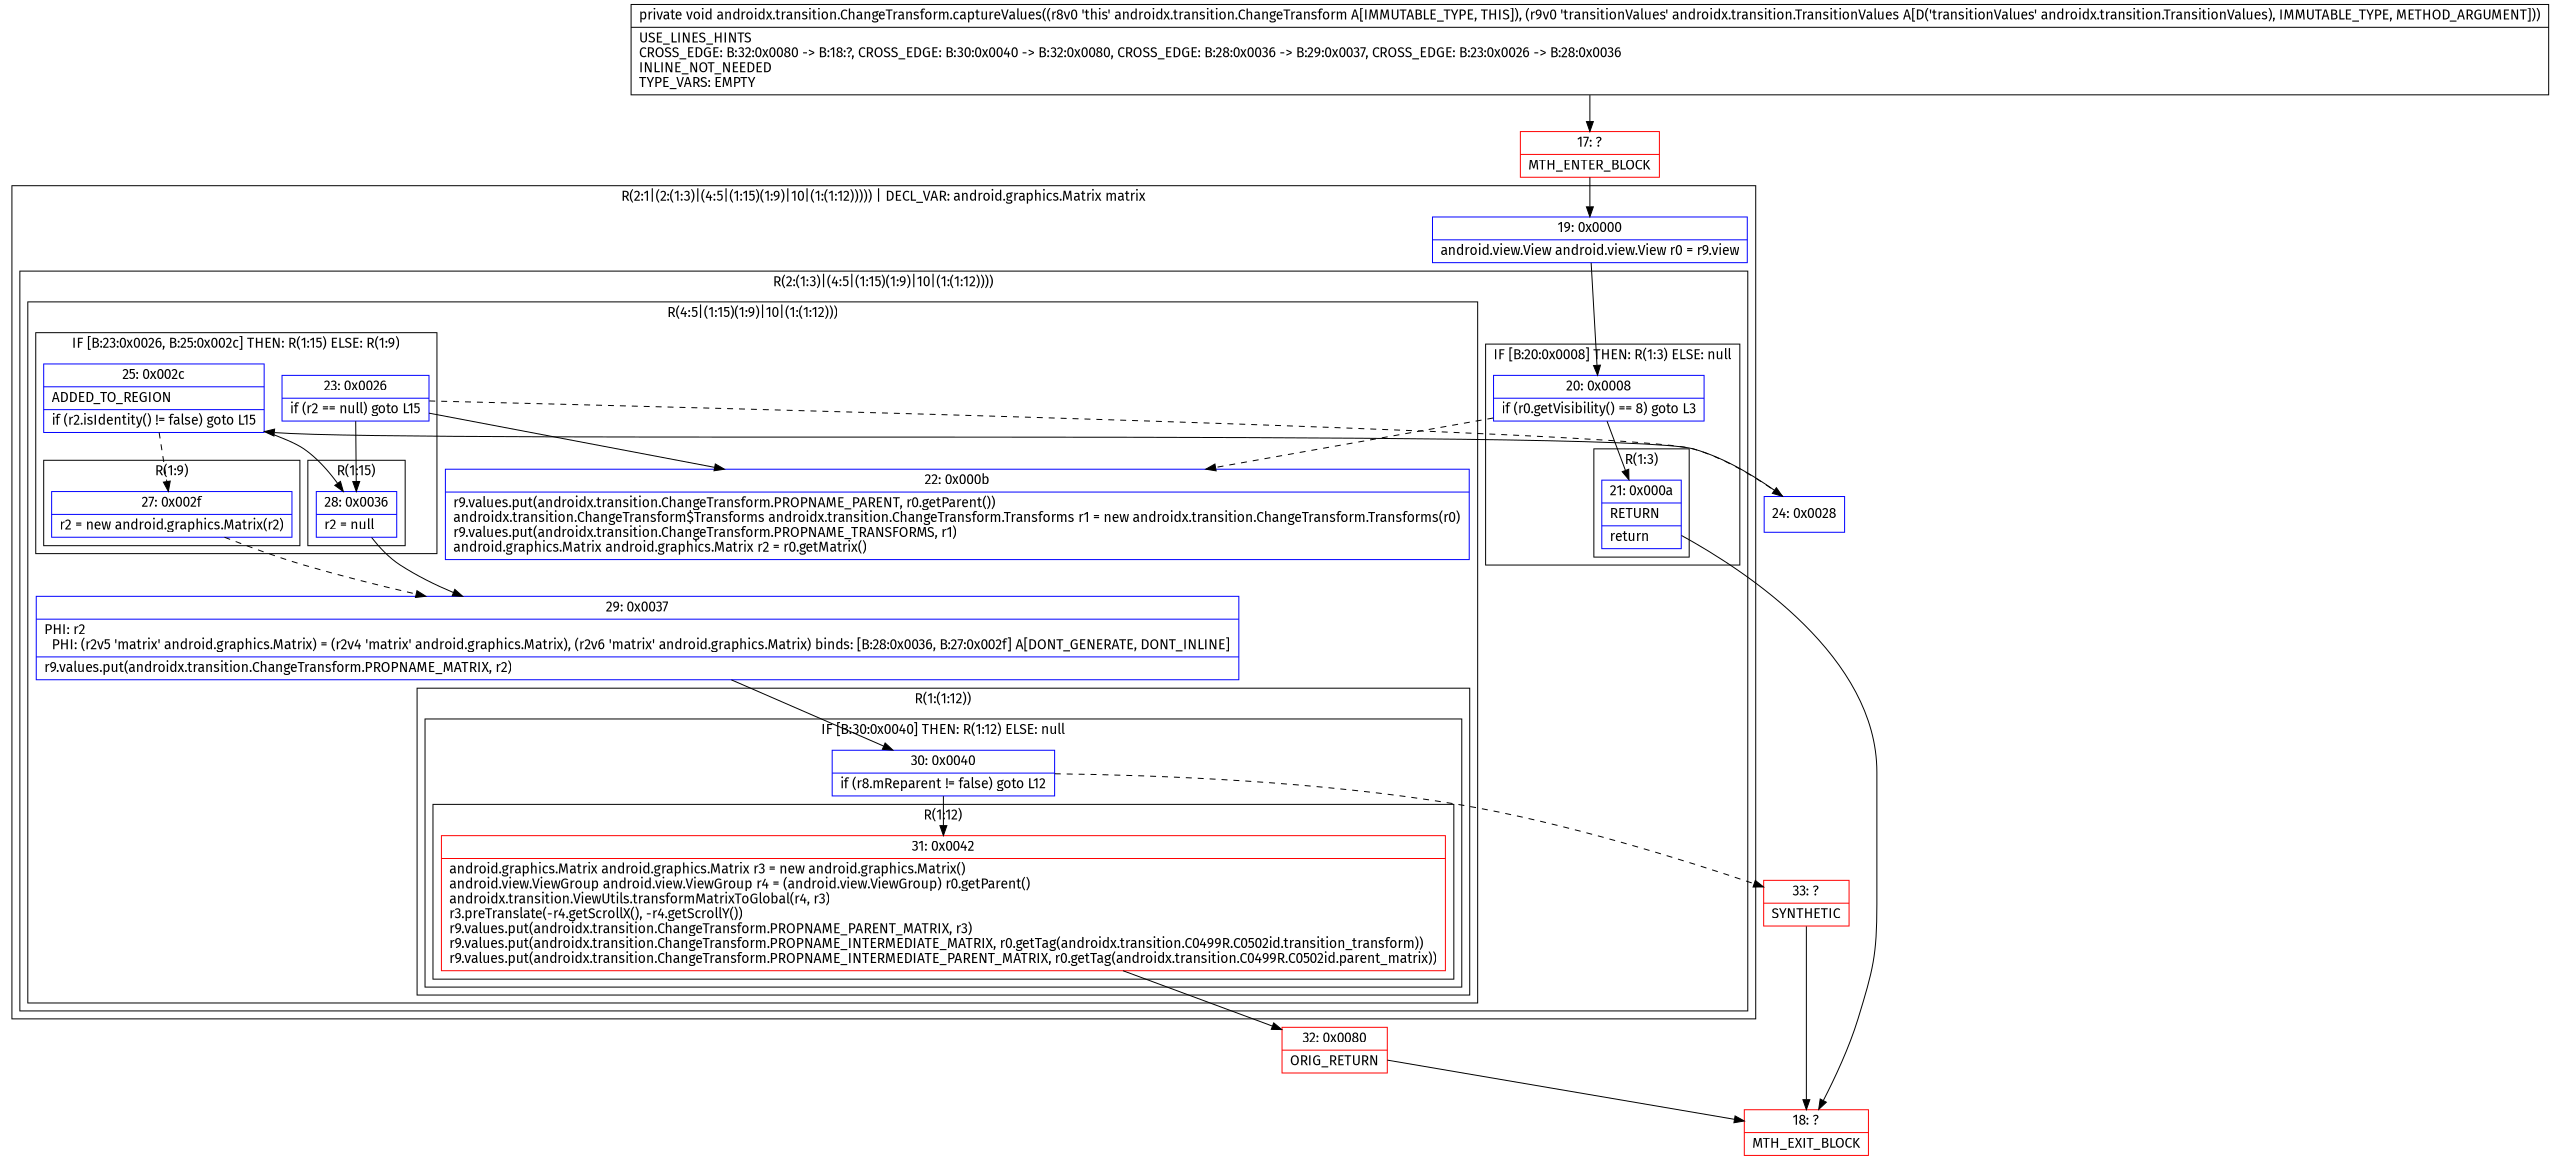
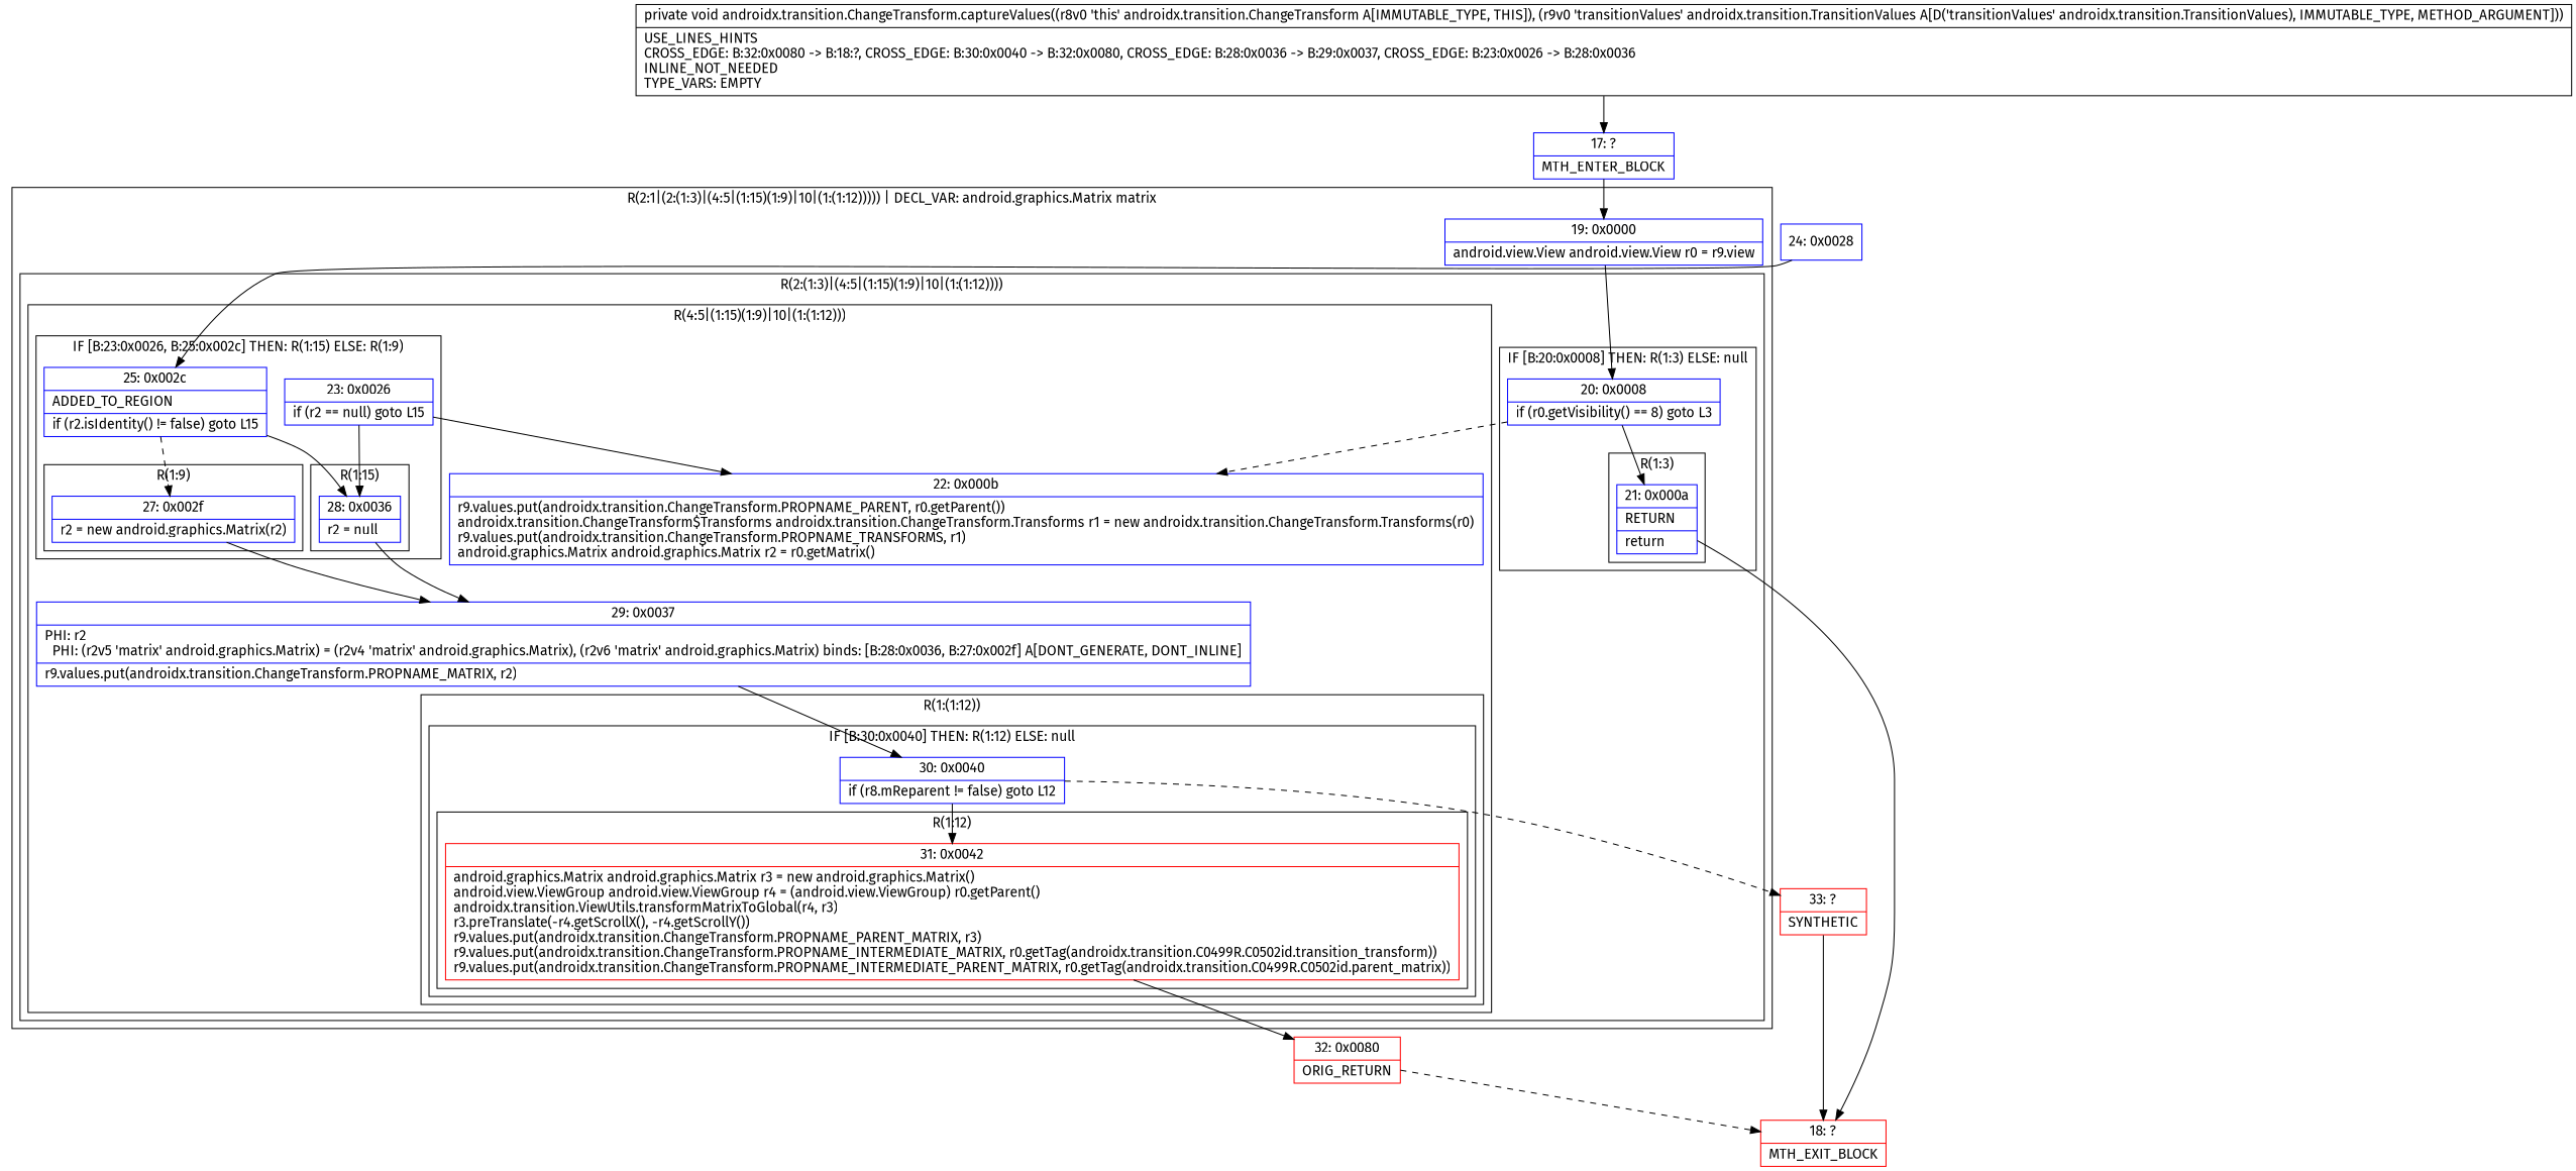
  digraph {
    fontname="Fira Sans"
    node [color=blue fontname="Fira Sans" shape=record]
    edge [fontname="Fira Sans"]
    n1 [label="{21\:\ 0x000a|RETURN\l|return\l}"]
    n2 [label="{20\:\ 0x0008|if (r0.getVisibility() == 8) goto L3\l}"]
    n3 [label="{28\:\ 0x0036|r2 = null\l}"]
    n4 [label="{27\:\ 0x002f|r2 = new android.graphics.Matrix(r2)\l}"]
    n5 [label="{23\:\ 0x0026|if (r2 == null) goto L15\l}"]
    n6 [label="{25\:\ 0x002c|ADDED_TO_REGION\l|if (r2.isIdentity() != false) goto L15\l}"]
    n7 [color=red label="{31\:\ 0x0042|android.graphics.Matrix android.graphics.Matrix r3 = new android.graphics.Matrix()\landroid.view.ViewGroup android.view.ViewGroup r4 = (android.view.ViewGroup) r0.getParent()\landroidx.transition.ViewUtils.transformMatrixToGlobal(r4, r3)\lr3.preTranslate(\-r4.getScrollX(), \-r4.getScrollY())\lr9.values.put(androidx.transition.ChangeTransform.PROPNAME_PARENT_MATRIX, r3)\lr9.values.put(androidx.transition.ChangeTransform.PROPNAME_INTERMEDIATE_MATRIX, r0.getTag(androidx.transition.C0499R.C0502id.transition_transform))\lr9.values.put(androidx.transition.ChangeTransform.PROPNAME_INTERMEDIATE_PARENT_MATRIX, r0.getTag(androidx.transition.C0499R.C0502id.parent_matrix))\l}"]
    n8 [label="{30\:\ 0x0040|if (r8.mReparent != false) goto L12\l}"]
    n9 [label="{22\:\ 0x000b|r9.values.put(androidx.transition.ChangeTransform.PROPNAME_PARENT, r0.getParent())\landroidx.transition.ChangeTransform$Transforms androidx.transition.ChangeTransform.Transforms r1 = new androidx.transition.ChangeTransform.Transforms(r0)\lr9.values.put(androidx.transition.ChangeTransform.PROPNAME_TRANSFORMS, r1)\landroid.graphics.Matrix android.graphics.Matrix r2 = r0.getMatrix()\l}"]
    n10 [label="{29\:\ 0x0037|PHI: r2 \l  PHI: (r2v5 'matrix' android.graphics.Matrix) = (r2v4 'matrix' android.graphics.Matrix), (r2v6 'matrix' android.graphics.Matrix) binds: [B:28:0x0036, B:27:0x002f] A[DONT_GENERATE, DONT_INLINE]\l|r9.values.put(androidx.transition.ChangeTransform.PROPNAME_MATRIX, r2)\l}"]
    n11 [label="{19\:\ 0x0000|android.view.View android.view.View r0 = r9.view\l}"]
    n12 [color=red label="{18\:\ ?|MTH_EXIT_BLOCK\l}"]
    n13 [label="{24\:\ 0x0028}"]
    n14 [color=red label="{32\:\ 0x0080|ORIG_RETURN\l}"]
    n15 [color=red label="{33\:\ ?|SYNTHETIC\l}"]
-   n16 [color=red label="{17\:\ ?|MTH_ENTER_BLOCK\l}"]
+   n16 [label="{17\:\ ?|MTH_ENTER_BLOCK\l}"]
    n17 [label="{private void androidx.transition.ChangeTransform.captureValues((r8v0 'this' androidx.transition.ChangeTransform A[IMMUTABLE_TYPE, THIS]), (r9v0 'transitionValues' androidx.transition.TransitionValues A[D('transitionValues' androidx.transition.TransitionValues), IMMUTABLE_TYPE, METHOD_ARGUMENT]))  | USE_LINES_HINTS\lCROSS_EDGE: B:32:0x0080 \-\> B:18:?, CROSS_EDGE: B:30:0x0040 \-\> B:32:0x0080, CROSS_EDGE: B:28:0x0036 \-\> B:29:0x0037, CROSS_EDGE: B:23:0x0026 \-\> B:28:0x0036\lINLINE_NOT_NEEDED\lTYPE_VARS: EMPTY\l}" color=""]
    subgraph cluster_1 {
      label="R(2:1|(2:(1:3)|(4:5|(1:15)(1:9)|10|(1:(1:12))))) | DECL_VAR: android.graphics.Matrix matrix\l"
      n11
      subgraph cluster_2 {
        label="R(2:(1:3)|(4:5|(1:15)(1:9)|10|(1:(1:12))))"
        subgraph cluster_3 {
          label="IF [B:20:0x0008] THEN: R(1:3) ELSE: null"
          n2
          subgraph cluster_4 {
            label="R(1:3)"
            n1
          }
        }
        subgraph cluster_5 {
          label="R(4:5|(1:15)(1:9)|10|(1:(1:12)))"
          n9
          n10
          subgraph cluster_6 {
            label="IF [B:23:0x0026, B:25:0x002c] THEN: R(1:15) ELSE: R(1:9)"
            n5
            n6
            subgraph cluster_7 {
              label="R(1:15)"
              n3
            }
            subgraph cluster_8 {
              label="R(1:9)"
              n4
            }
          }
          subgraph cluster_9 {
            label="R(1:(1:12))"
            subgraph cluster_10 {
              label="IF [B:30:0x0040] THEN: R(1:12) ELSE: null"
              n8
              subgraph cluster_11 {
                label="R(1:12)"
                n7
              }
            }
          }
        }
      }
    }
    n1 -> n12
    n2 -> n1
    n2 -> n9 [style=dashed]
    n3 -> n10
-   n4 -> n10 [style=dashed]
+   n4 -> n10
    n5 -> n3
    n5 -> n9
-   n5 -> n13 [style=dashed]
    n6 -> n3
    n6 -> n4 [style=dashed]
    n7 -> n14
    n8 -> n7
    n8 -> n15 [style=dashed]
    n10 -> n8
    n11 -> n2
    n13 -> n6
-   n14 -> n12
+   n14 -> n12 [style=dashed]
    n15 -> n12
    n16 -> n11
    n17 -> n16
  }
